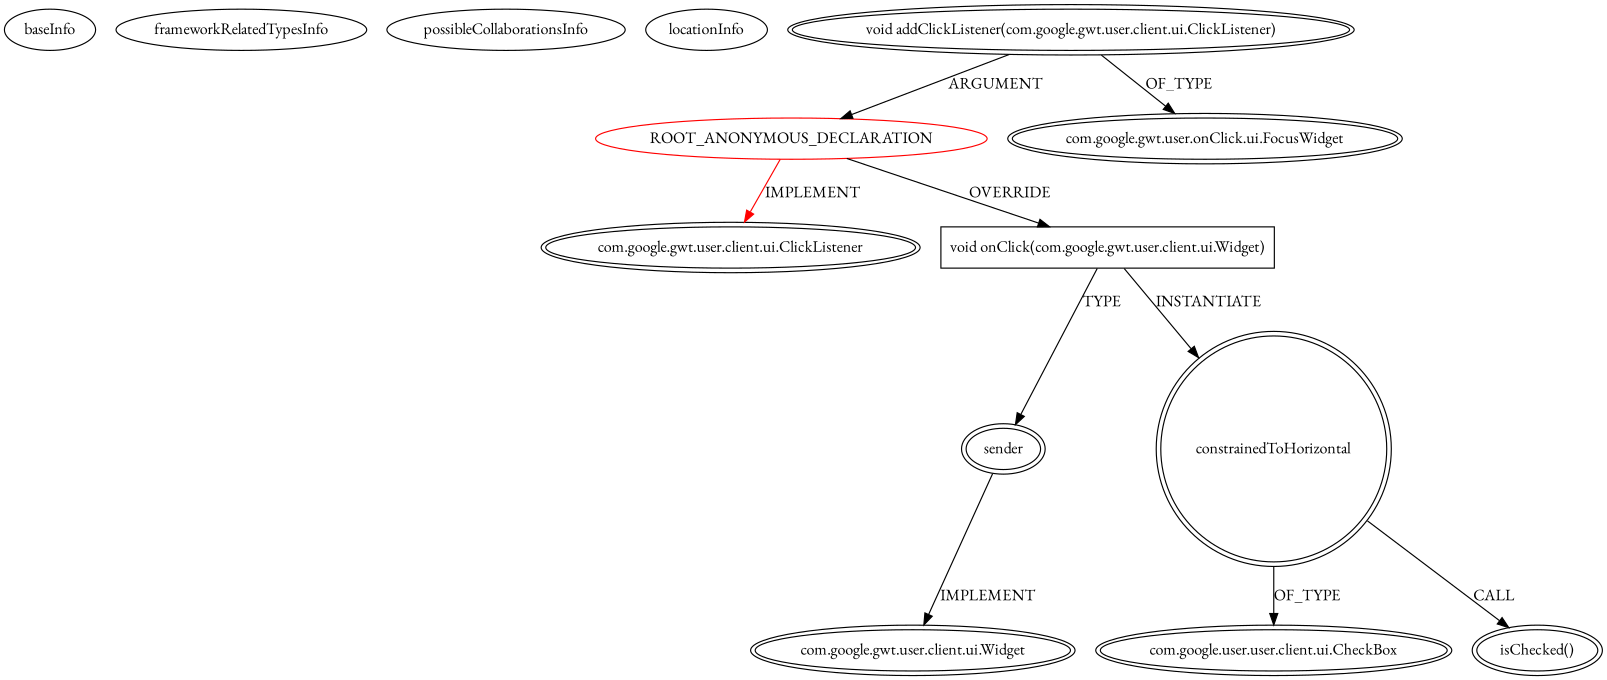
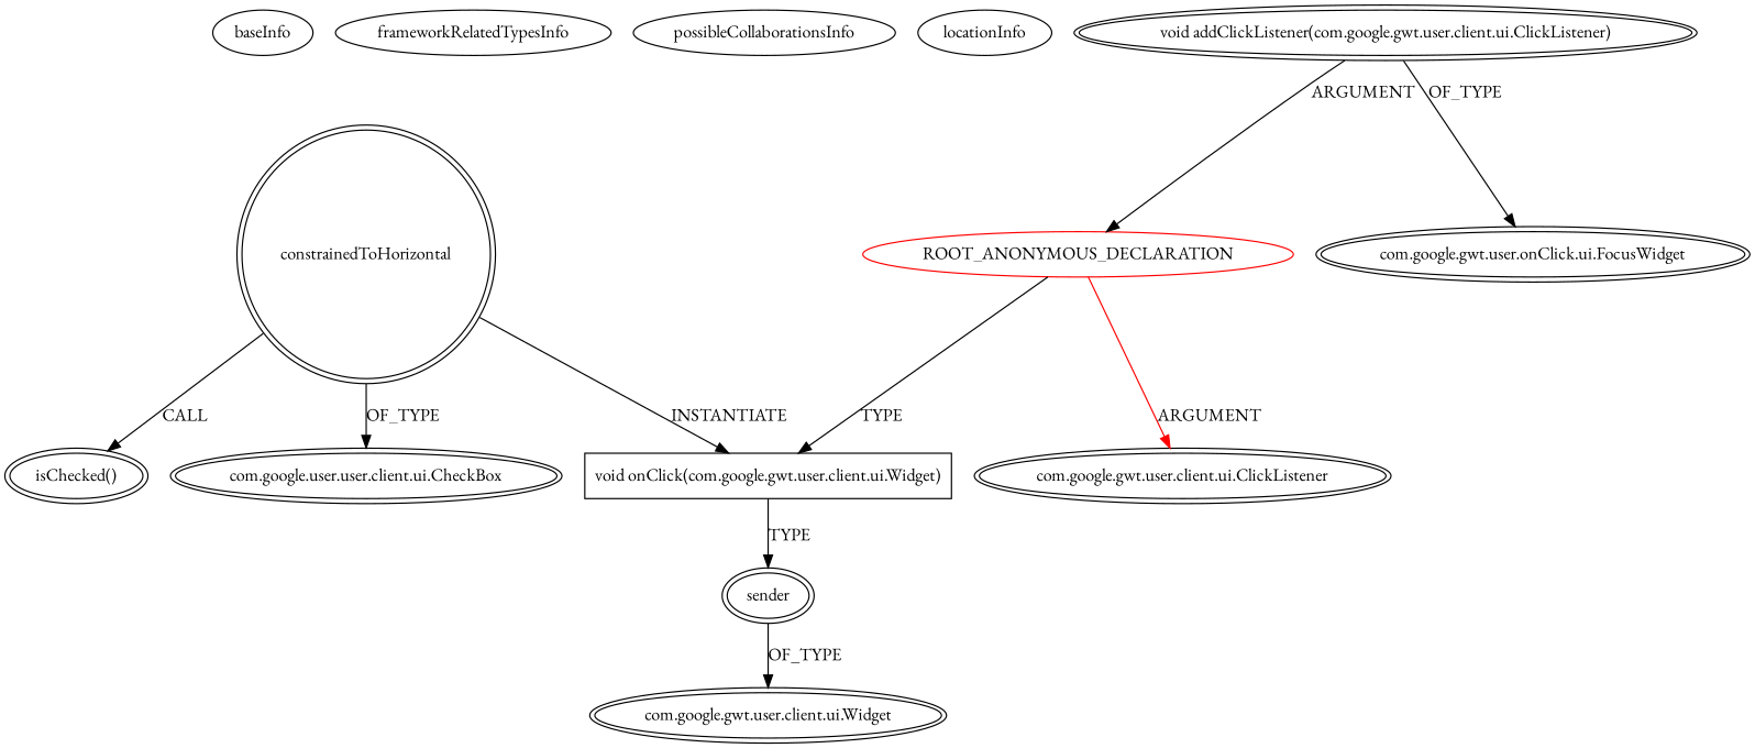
  digraph {
    fontname="EB Garamond"
    node [fontname="EB Garamond" isFrameworkType=true peripheries=2]
    edge [fontname="EB Garamond"]
    baseInfo [category=extension_graph graphId=3126 isAnonymous=true possibleRelation=false isFrameworkType="" peripheries=""]
    frameworkRelatedTypesInfo [0="com.google.gwt.user.client.ui.ClickListener" isFrameworkType="" peripheries=""]
    possibleCollaborationsInfo [isFrameworkType="" peripheries=""]
    locationInfo [contextSignature="void onModuleLoad()" filePath="/jaxzin-gwt-common-widgets/gwt-common-widgets-master/src/com/jaxzin/gwt/examples/draggablegrid/client/DraggableGridExample.java" graphId=3126 projectName="jaxzin-gwt-common-widgets" isFrameworkType="" peripheries=""]
    n5 [color=red isFrameworkType=false label=ROOT_ANONYMOUS_DECLARATION vertexType=ROOT_ANONYMOUS_DECLARATION peripheries=""]
    n6 [label="com.google.gwt.user.client.ui.ClickListener" vertexType=FRAMEWORK_INTERFACE_TYPE]
    n7 [isFrameworkType=false label="void onClick(com.google.gwt.user.client.ui.Widget)" shape=box vertexType=OVERRIDING_METHOD_DECLARATION peripheries=""]
    n8 [label=sender vertexType=PARAMETER_DECLARATION]
    n9 [label=constrainedToHorizontal shape=circle vertexType=VARIABLE_EXPRESION]
    n10 [label="void addClickListener(com.google.gwt.user.client.ui.ClickListener)" vertexType=OUTSIDE_CALL]
    n11 [label="com.google.gwt.user.onClick.ui.FocusWidget" vertexType=FRAMEWORK_CLASS_TYPE]
    n12 [label="com.google.gwt.user.client.ui.Widget" vertexType=FRAMEWORK_CLASS_TYPE]
    n13 [label="com.google.user.user.client.ui.CheckBox" vertexType=FRAMEWORK_CLASS_TYPE]
    n14 [label="isChecked()" shape=ellipse vertexType=INSIDE_CALL]
-   n5 -> n6 [color=red label=IMPLEMENT]
-   n5 -> n7 [label=OVERRIDE]
+   n5 -> n6 [color=red label=ARGUMENT]
+   n5 -> n7 [label=TYPE]
    n7 -> n8 [label=TYPE]
-   n7 -> n9 [label=INSTANTIATE]
-   n8 -> n12 [label=IMPLEMENT]
+   n9 -> n7 [label=INSTANTIATE]
+   n8 -> n12 [label=OF_TYPE]
    n9 -> n13 [label=OF_TYPE]
    n9 -> n14 [label=CALL]
    n10 -> n5 [label=ARGUMENT]
    n10 -> n11 [label=OF_TYPE]
  }
